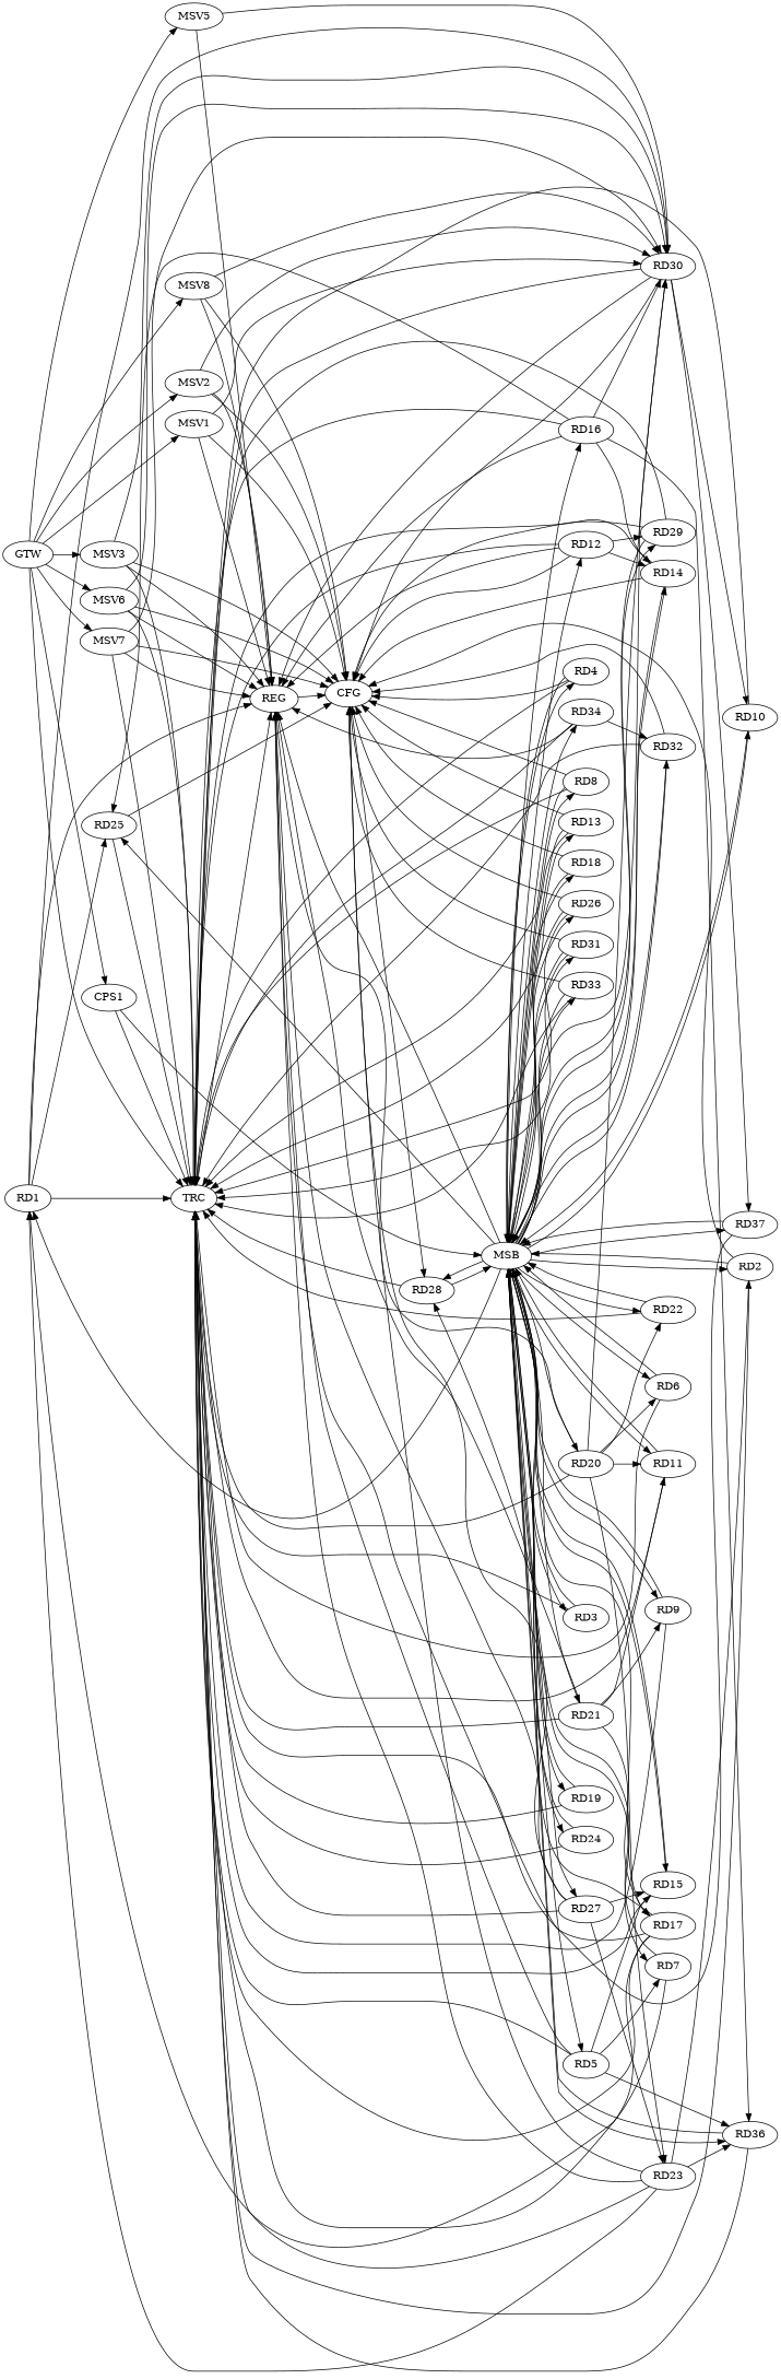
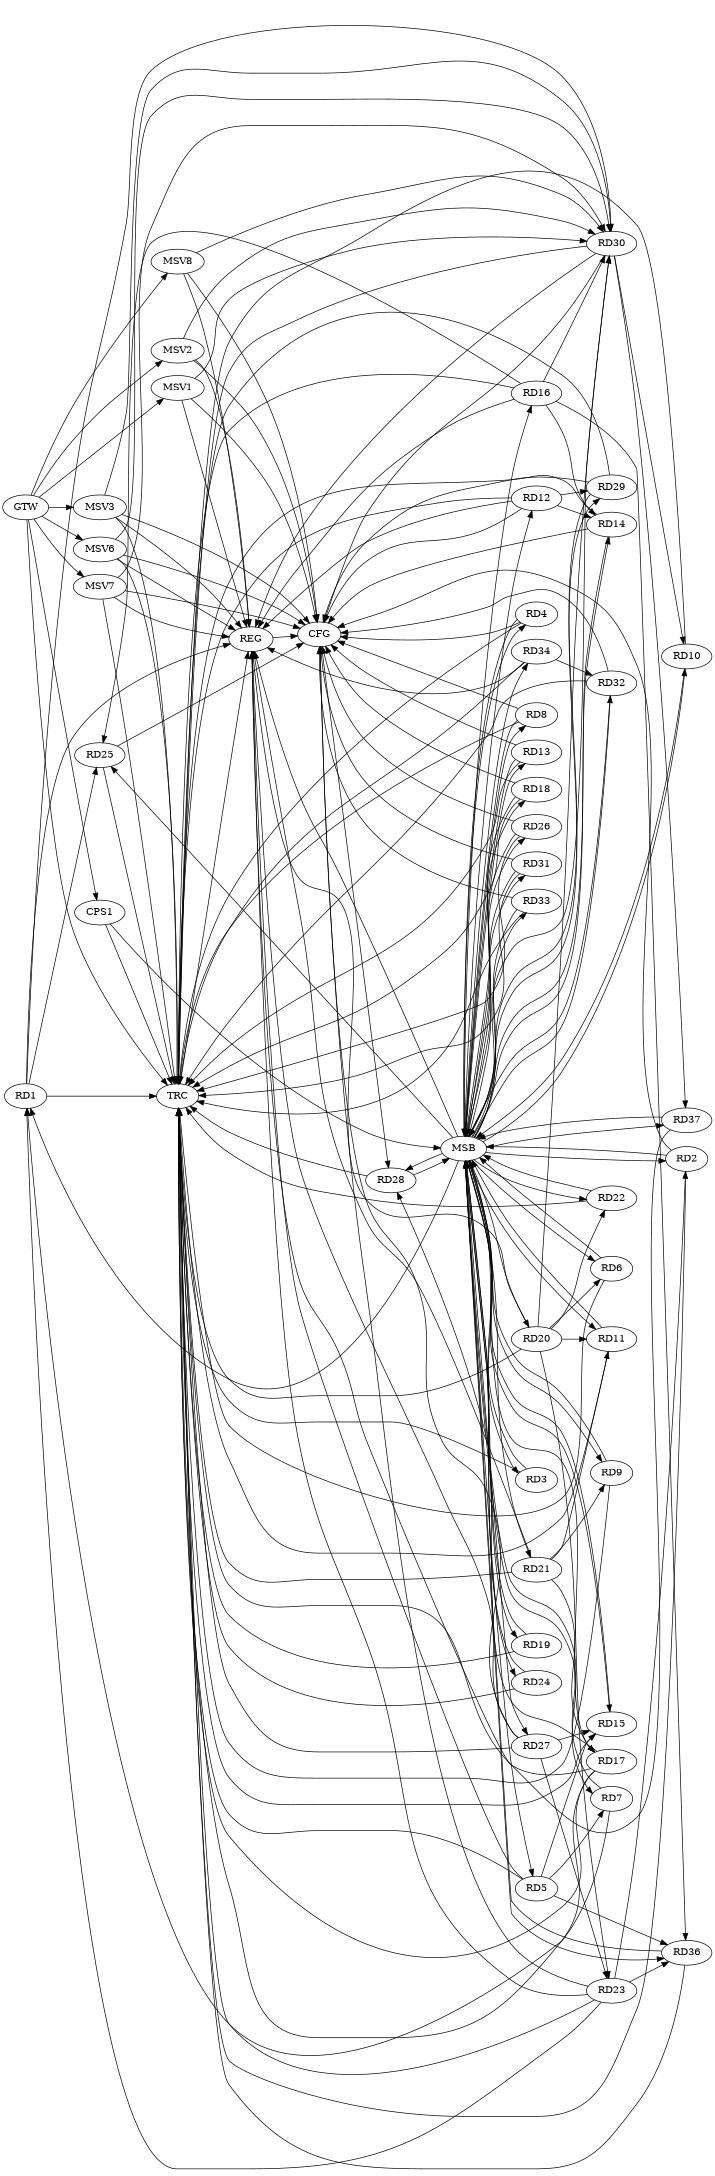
  strict digraph {
    rankdir=LR
    n1 [label=RD1]
    n2 [label=RD25]
    n3 [label=RD30]
    n4 [label=REG]
    n5 [label=TRC]
    n6 [label=CFG]
    n7 [label=RD10]
    n8 [label=RD37]
    n9 [label=RD2]
    n10 [label=MSB]
    n11 [label=RD3]
    n12 [label=RD4]
    n13 [label=RD5]
    n14 [label=RD7]
    n15 [label=RD15]
    n16 [label=RD36]
    n17 [label=RD6]
    n18 [label=RD8]
    n19 [label=RD9]
    n20 [label=RD11]
    n21 [label=RD12]
    n22 [label=RD14]
    n23 [label=RD29]
    n24 [label=RD13]
    n25 [label=RD16]
    n26 [label=RD17]
    n27 [label=RD28]
    n28 [label=RD18]
    n29 [label=RD19]
    n30 [label=RD20]
    n31 [label=RD22]
    n32 [label=RD21]
    n33 [label=RD24]
    n34 [label=RD26]
    n35 [label=RD27]
    n36 [label=RD31]
    n37 [label=RD32]
    n38 [label=RD33]
    n39 [label=RD34]
    n40 [label=RD23]
    n41 [label=CPS1]
    n42 [label=GTW]
    n43 [label=MSV1]
    n44 [label=MSV2]
    n45 [label=MSV3]
-   n46 [label=MSV5]
    n47 [label=MSV6]
    n48 [label=MSV7]
    n49 [label=MSV8]
    n1 -> n2
    n1 -> n3
    n1 -> n4
    n1 -> n5
    n2 -> n5
    n2 -> n6
    n3 -> n4
    n3 -> n5
    n3 -> n6
    n3 -> n7
    n3 -> n8
    n4 -> n6
    n5 -> n4
    n6 -> n27
    n7 -> n5
    n7 -> n10
    n8 -> n5
    n8 -> n10
    n9 -> n5
    n9 -> n6
    n9 -> n10
    n10 -> n1
    n10 -> n2
    n10 -> n3
    n10 -> n4
    n10 -> n7
    n10 -> n8
    n10 -> n9
    n10 -> n11
    n10 -> n12
    n10 -> n13
    n10 -> n14
    n10 -> n15
    n10 -> n16
    n10 -> n17
    n10 -> n18
    n10 -> n19
    n10 -> n20
    n10 -> n21
    n10 -> n22
    n10 -> n23
    n10 -> n24
    n10 -> n25
    n10 -> n26
    n10 -> n27
    n10 -> n28
    n10 -> n29
    n10 -> n30
    n10 -> n31
    n10 -> n32
    n10 -> n33
    n10 -> n34
    n10 -> n35
    n10 -> n36
    n10 -> n37
    n10 -> n38
    n10 -> n39
    n11 -> n5
    n11 -> n10
    n12 -> n5
    n12 -> n6
    n12 -> n10
    n13 -> n4
    n13 -> n5
    n13 -> n14
    n13 -> n15
    n13 -> n16
    n14 -> n5
    n14 -> n10
    n15 -> n5
    n15 -> n10
    n16 -> n5
    n16 -> n10
    n17 -> n5
    n17 -> n10
    n18 -> n5
    n18 -> n6
    n18 -> n10
    n19 -> n5
    n19 -> n10
    n20 -> n5
    n20 -> n10
    n21 -> n4
    n21 -> n5
    n21 -> n6
    n21 -> n22
    n21 -> n23
    n22 -> n5
    n22 -> n6
    n22 -> n10
    n23 -> n5
    n23 -> n6
    n23 -> n10
    n24 -> n5
    n24 -> n6
    n24 -> n10
    n25 -> n2
    n25 -> n3
    n25 -> n4
    n25 -> n5
    n25 -> n16
    n25 -> n22
    n26 -> n1
    n26 -> n4
    n26 -> n5
    n26 -> n27
    n27 -> n5
    n27 -> n10
    n28 -> n5
    n28 -> n6
+   n28 -> n10
    n29 -> n5
    n29 -> n10
    n30 -> n3
    n30 -> n4
    n30 -> n5
    n30 -> n17
    n30 -> n20
    n30 -> n31
    n30 -> n40
    n31 -> n5
    n31 -> n10
    n32 -> n4
    n32 -> n5
    n32 -> n19
    n32 -> n20
    n32 -> n26
    n33 -> n5
    n33 -> n10
    n34 -> n5
    n34 -> n6
    n34 -> n10
    n35 -> n4
    n35 -> n5
    n35 -> n6
    n35 -> n15
    n35 -> n40
    n36 -> n5
    n36 -> n6
    n36 -> n10
    n37 -> n5
    n37 -> n6
    n37 -> n10
    n38 -> n5
    n38 -> n6
    n38 -> n10
    n39 -> n4
    n39 -> n5
    n39 -> n37
    n40 -> n1
    n40 -> n4
    n40 -> n5
    n40 -> n6
    n40 -> n9
    n40 -> n16
    n41 -> n5
    n41 -> n10
    n42 -> n5
    n42 -> n41
    n42 -> n43
    n42 -> n44
    n42 -> n45
-   n42 -> n46
    n42 -> n47
    n42 -> n48
    n42 -> n49
    n43 -> n3
    n43 -> n4
    n43 -> n6
    n44 -> n3
    n44 -> n4
    n44 -> n6
    n45 -> n3
    n45 -> n4
    n45 -> n5
    n45 -> n6
-   n46 -> n3
-   n46 -> n4
    n47 -> n3
    n47 -> n4
    n47 -> n5
    n47 -> n6
    n48 -> n3
    n48 -> n4
    n48 -> n5
    n48 -> n6
    n49 -> n3
    n49 -> n4
    n49 -> n6
  }
